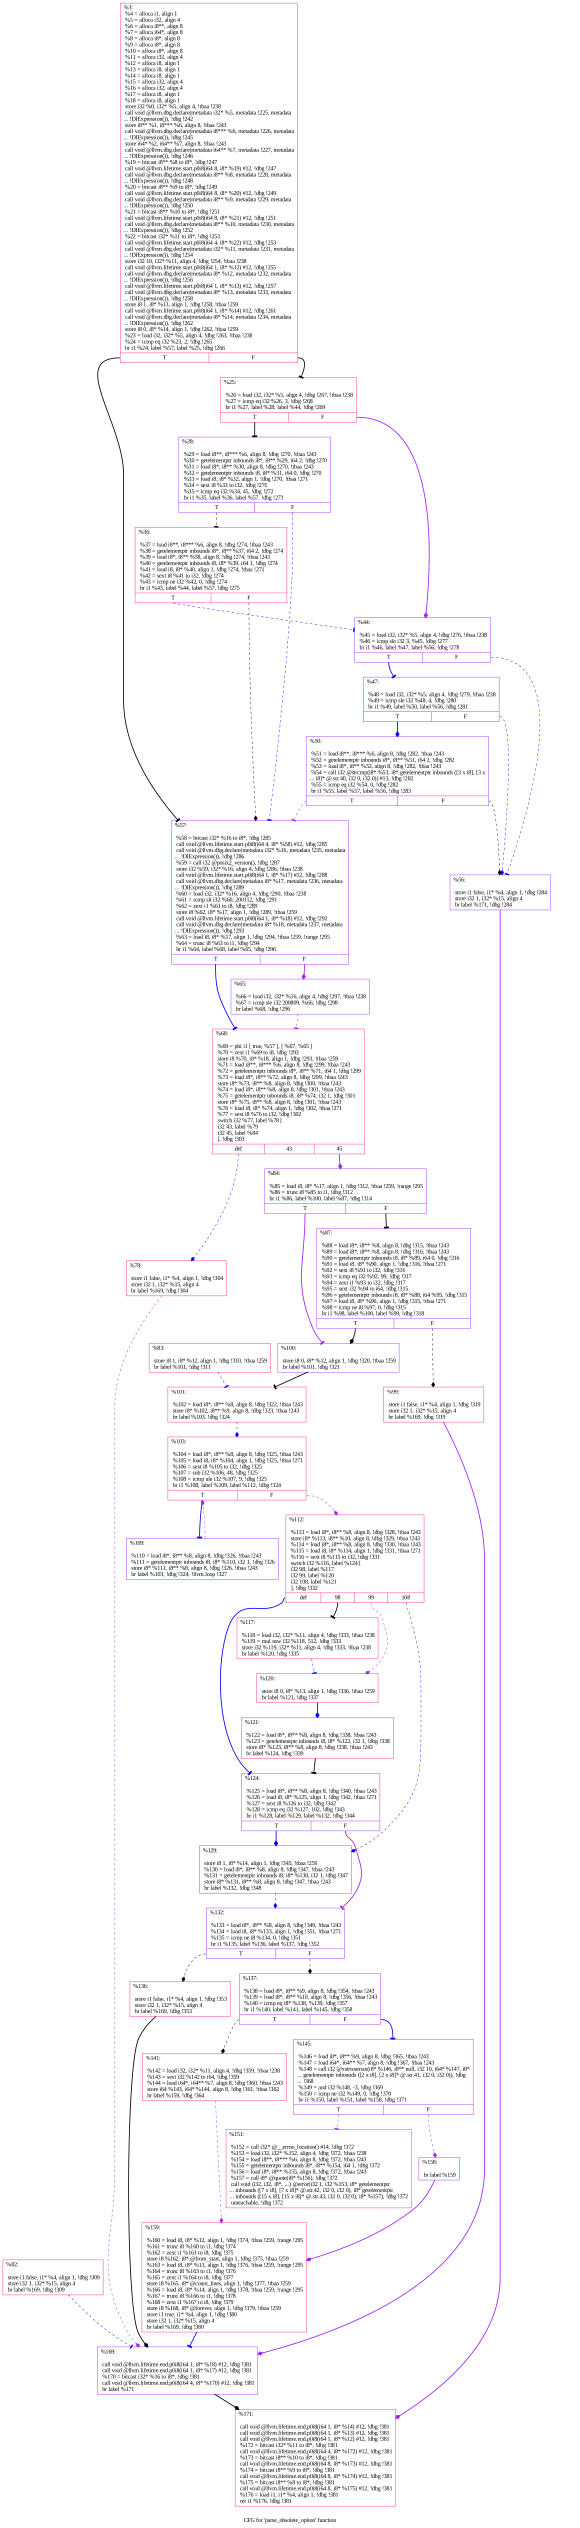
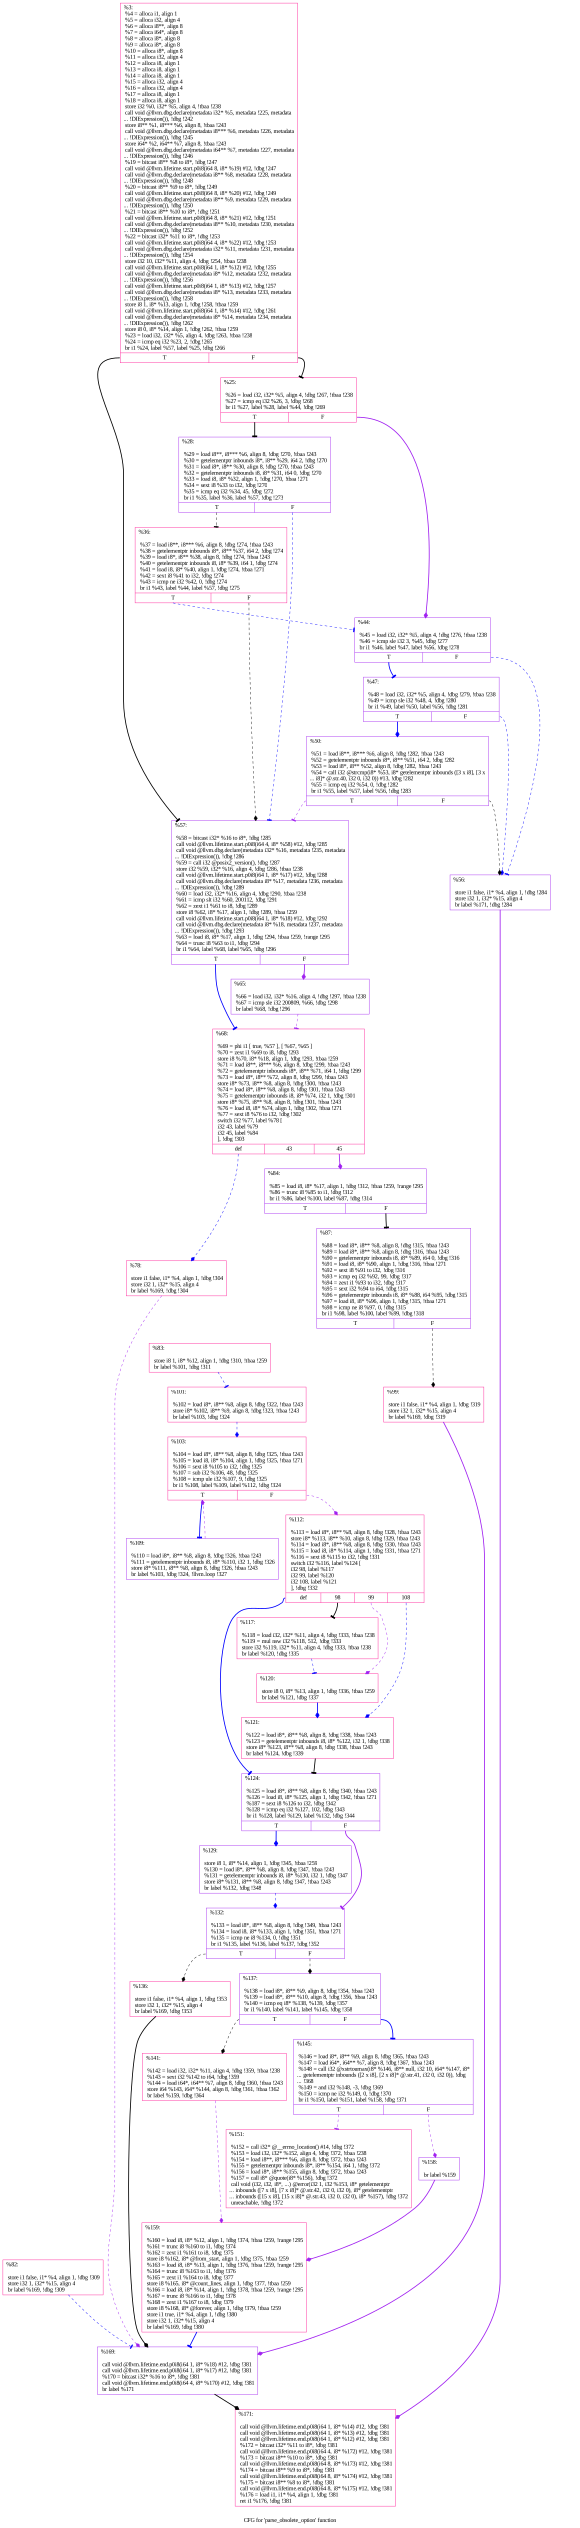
  digraph {
    fontname="Liberation Serif"
    label="CFG for 'parse_obsolete_option' function"
    node [color=deeppink fontname="Liberation Serif" shape=record]
    edge [arrowhead=diamond color=blue fontname="Liberation Serif" style=bold]
    n1 [label="{%3:\l  %4 = alloca i1, align 1\l  %5 = alloca i32, align 4\l  %6 = alloca i8**, align 8\l  %7 = alloca i64*, align 8\l  %8 = alloca i8*, align 8\l  %9 = alloca i8*, align 8\l  %10 = alloca i8*, align 8\l  %11 = alloca i32, align 4\l  %12 = alloca i8, align 1\l  %13 = alloca i8, align 1\l  %14 = alloca i8, align 1\l  %15 = alloca i32, align 4\l  %16 = alloca i32, align 4\l  %17 = alloca i8, align 1\l  %18 = alloca i8, align 1\l  store i32 %0, i32* %5, align 4, !tbaa !238\l  call void @llvm.dbg.declare(metadata i32* %5, metadata !225, metadata\l... !DIExpression()), !dbg !242\l  store i8** %1, i8*** %6, align 8, !tbaa !243\l  call void @llvm.dbg.declare(metadata i8*** %6, metadata !226, metadata\l... !DIExpression()), !dbg !245\l  store i64* %2, i64** %7, align 8, !tbaa !243\l  call void @llvm.dbg.declare(metadata i64** %7, metadata !227, metadata\l... !DIExpression()), !dbg !246\l  %19 = bitcast i8** %8 to i8*, !dbg !247\l  call void @llvm.lifetime.start.p0i8(i64 8, i8* %19) #12, !dbg !247\l  call void @llvm.dbg.declare(metadata i8** %8, metadata !228, metadata\l... !DIExpression()), !dbg !248\l  %20 = bitcast i8** %9 to i8*, !dbg !249\l  call void @llvm.lifetime.start.p0i8(i64 8, i8* %20) #12, !dbg !249\l  call void @llvm.dbg.declare(metadata i8** %9, metadata !229, metadata\l... !DIExpression()), !dbg !250\l  %21 = bitcast i8** %10 to i8*, !dbg !251\l  call void @llvm.lifetime.start.p0i8(i64 8, i8* %21) #12, !dbg !251\l  call void @llvm.dbg.declare(metadata i8** %10, metadata !230, metadata\l... !DIExpression()), !dbg !252\l  %22 = bitcast i32* %11 to i8*, !dbg !253\l  call void @llvm.lifetime.start.p0i8(i64 4, i8* %22) #12, !dbg !253\l  call void @llvm.dbg.declare(metadata i32* %11, metadata !231, metadata\l... !DIExpression()), !dbg !254\l  store i32 10, i32* %11, align 4, !dbg !254, !tbaa !238\l  call void @llvm.lifetime.start.p0i8(i64 1, i8* %12) #12, !dbg !255\l  call void @llvm.dbg.declare(metadata i8* %12, metadata !232, metadata\l... !DIExpression()), !dbg !256\l  call void @llvm.lifetime.start.p0i8(i64 1, i8* %13) #12, !dbg !257\l  call void @llvm.dbg.declare(metadata i8* %13, metadata !233, metadata\l... !DIExpression()), !dbg !258\l  store i8 1, i8* %13, align 1, !dbg !258, !tbaa !259\l  call void @llvm.lifetime.start.p0i8(i64 1, i8* %14) #12, !dbg !261\l  call void @llvm.dbg.declare(metadata i8* %14, metadata !234, metadata\l... !DIExpression()), !dbg !262\l  store i8 0, i8* %14, align 1, !dbg !262, !tbaa !259\l  %23 = load i32, i32* %5, align 4, !dbg !263, !tbaa !238\l  %24 = icmp eq i32 %23, 2, !dbg !265\l  br i1 %24, label %57, label %25, !dbg !266\l|{<s0>T|<s1>F}}"]
    n2 [color=purple label="{%57:\l\l  %58 = bitcast i32* %16 to i8*, !dbg !285\l  call void @llvm.lifetime.start.p0i8(i64 4, i8* %58) #12, !dbg !285\l  call void @llvm.dbg.declare(metadata i32* %16, metadata !235, metadata\l... !DIExpression()), !dbg !286\l  %59 = call i32 @posix2_version(), !dbg !287\l  store i32 %59, i32* %16, align 4, !dbg !286, !tbaa !238\l  call void @llvm.lifetime.start.p0i8(i64 1, i8* %17) #12, !dbg !288\l  call void @llvm.dbg.declare(metadata i8* %17, metadata !236, metadata\l... !DIExpression()), !dbg !289\l  %60 = load i32, i32* %16, align 4, !dbg !290, !tbaa !238\l  %61 = icmp slt i32 %60, 200112, !dbg !291\l  %62 = zext i1 %61 to i8, !dbg !289\l  store i8 %62, i8* %17, align 1, !dbg !289, !tbaa !259\l  call void @llvm.lifetime.start.p0i8(i64 1, i8* %18) #12, !dbg !292\l  call void @llvm.dbg.declare(metadata i8* %18, metadata !237, metadata\l... !DIExpression()), !dbg !293\l  %63 = load i8, i8* %17, align 1, !dbg !294, !tbaa !259, !range !295\l  %64 = trunc i8 %63 to i1, !dbg !294\l  br i1 %64, label %68, label %65, !dbg !296\l|{<s0>T|<s1>F}}"]
    n3 [label="{%25:\l\l  %26 = load i32, i32* %5, align 4, !dbg !267, !tbaa !238\l  %27 = icmp eq i32 %26, 3, !dbg !268\l  br i1 %27, label %28, label %44, !dbg !269\l|{<s0>T|<s1>F}}"]
    n4 [label="{%68:\l\l  %69 = phi i1 [ true, %57 ], [ %67, %65 ]\l  %70 = zext i1 %69 to i8, !dbg !293\l  store i8 %70, i8* %18, align 1, !dbg !293, !tbaa !259\l  %71 = load i8**, i8*** %6, align 8, !dbg !299, !tbaa !243\l  %72 = getelementptr inbounds i8*, i8** %71, i64 1, !dbg !299\l  %73 = load i8*, i8** %72, align 8, !dbg !299, !tbaa !243\l  store i8* %73, i8** %8, align 8, !dbg !300, !tbaa !243\l  %74 = load i8*, i8** %8, align 8, !dbg !301, !tbaa !243\l  %75 = getelementptr inbounds i8, i8* %74, i32 1, !dbg !301\l  store i8* %75, i8** %8, align 8, !dbg !301, !tbaa !243\l  %76 = load i8, i8* %74, align 1, !dbg !302, !tbaa !271\l  %77 = sext i8 %76 to i32, !dbg !302\l  switch i32 %77, label %78 [\l    i32 43, label %79\l    i32 45, label %84\l  ], !dbg !303\l|{<s0>def|<s1>43|<s2>45}}"]
    n5 [color=purple label="{%65:\l\l  %66 = load i32, i32* %16, align 4, !dbg !297, !tbaa !238\l  %67 = icmp sle i32 200809, %66, !dbg !298\l  br label %68, !dbg !296\l}"]
    n6 [color=purple label="{%28:\l\l  %29 = load i8**, i8*** %6, align 8, !dbg !270, !tbaa !243\l  %30 = getelementptr inbounds i8*, i8** %29, i64 2, !dbg !270\l  %31 = load i8*, i8** %30, align 8, !dbg !270, !tbaa !243\l  %32 = getelementptr inbounds i8, i8* %31, i64 0, !dbg !270\l  %33 = load i8, i8* %32, align 1, !dbg !270, !tbaa !271\l  %34 = sext i8 %33 to i32, !dbg !270\l  %35 = icmp eq i32 %34, 45, !dbg !272\l  br i1 %35, label %36, label %57, !dbg !273\l|{<s0>T|<s1>F}}"]
    n7 [color=purple label="{%44:\l\l  %45 = load i32, i32* %5, align 4, !dbg !276, !tbaa !238\l  %46 = icmp sle i32 3, %45, !dbg !277\l  br i1 %46, label %47, label %56, !dbg !278\l|{<s0>T|<s1>F}}"]
    n8 [label="{%78:\l\l  store i1 false, i1* %4, align 1, !dbg !304\l  store i32 1, i32* %15, align 4\l  br label %169, !dbg !304\l}"]
    n9 [color=purple label="{%84:\l\l  %85 = load i8, i8* %17, align 1, !dbg !312, !tbaa !259, !range !295\l  %86 = trunc i8 %85 to i1, !dbg !312\l  br i1 %86, label %100, label %87, !dbg !314\l|{<s0>T|<s1>F}}"]
    n10 [label="{%36:\l\l  %37 = load i8**, i8*** %6, align 8, !dbg !274, !tbaa !243\l  %38 = getelementptr inbounds i8*, i8** %37, i64 2, !dbg !274\l  %39 = load i8*, i8** %38, align 8, !dbg !274, !tbaa !243\l  %40 = getelementptr inbounds i8, i8* %39, i64 1, !dbg !274\l  %41 = load i8, i8* %40, align 1, !dbg !274, !tbaa !271\l  %42 = sext i8 %41 to i32, !dbg !274\l  %43 = icmp ne i32 %42, 0, !dbg !274\l  br i1 %43, label %44, label %57, !dbg !275\l|{<s0>T|<s1>F}}"]
    n11 [color=purple label="{%47:\l\l  %48 = load i32, i32* %5, align 4, !dbg !279, !tbaa !238\l  %49 = icmp sle i32 %48, 4, !dbg !280\l  br i1 %49, label %50, label %56, !dbg !281\l|{<s0>T|<s1>F}}"]
    n12 [color=purple label="{%56:\l\l  store i1 false, i1* %4, align 1, !dbg !284\l  store i32 1, i32* %15, align 4\l  br label %171, !dbg !284\l}"]
    n13 [color=purple label="{%50:\l\l  %51 = load i8**, i8*** %6, align 8, !dbg !282, !tbaa !243\l  %52 = getelementptr inbounds i8*, i8** %51, i64 2, !dbg !282\l  %53 = load i8*, i8** %52, align 8, !dbg !282, !tbaa !243\l  %54 = call i32 @strcmp(i8* %53, i8* getelementptr inbounds ([3 x i8], [3 x\l... i8]* @.str.40, i32 0, i32 0)) #13, !dbg !282\l  %55 = icmp eq i32 %54, 0, !dbg !282\l  br i1 %55, label %57, label %56, !dbg !283\l|{<s0>T|<s1>F}}"]
    n14 [label="{%171:\l\l  call void @llvm.lifetime.end.p0i8(i64 1, i8* %14) #12, !dbg !381\l  call void @llvm.lifetime.end.p0i8(i64 1, i8* %13) #12, !dbg !381\l  call void @llvm.lifetime.end.p0i8(i64 1, i8* %12) #12, !dbg !381\l  %172 = bitcast i32* %11 to i8*, !dbg !381\l  call void @llvm.lifetime.end.p0i8(i64 4, i8* %172) #12, !dbg !381\l  %173 = bitcast i8** %10 to i8*, !dbg !381\l  call void @llvm.lifetime.end.p0i8(i64 8, i8* %173) #12, !dbg !381\l  %174 = bitcast i8** %9 to i8*, !dbg !381\l  call void @llvm.lifetime.end.p0i8(i64 8, i8* %174) #12, !dbg !381\l  %175 = bitcast i8** %8 to i8*, !dbg !381\l  call void @llvm.lifetime.end.p0i8(i64 8, i8* %175) #12, !dbg !381\l  %176 = load i1, i1* %4, align 1, !dbg !381\l  ret i1 %176, !dbg !381\l}"]
    n15 [color=purple label="{%169:\l\l  call void @llvm.lifetime.end.p0i8(i64 1, i8* %18) #12, !dbg !381\l  call void @llvm.lifetime.end.p0i8(i64 1, i8* %17) #12, !dbg !381\l  %170 = bitcast i32* %16 to i8*, !dbg !381\l  call void @llvm.lifetime.end.p0i8(i64 4, i8* %170) #12, !dbg !381\l  br label %171\l}"]
-   n16 [color=purple label="{%100:\l\l  store i8 0, i8* %12, align 1, !dbg !320, !tbaa !259\l  br label %101, !dbg !321\l}"]
    n17 [color=purple label="{%87:\l\l  %88 = load i8*, i8** %8, align 8, !dbg !315, !tbaa !243\l  %89 = load i8*, i8** %8, align 8, !dbg !316, !tbaa !243\l  %90 = getelementptr inbounds i8, i8* %89, i64 0, !dbg !316\l  %91 = load i8, i8* %90, align 1, !dbg !316, !tbaa !271\l  %92 = sext i8 %91 to i32, !dbg !316\l  %93 = icmp eq i32 %92, 99, !dbg !317\l  %94 = zext i1 %93 to i32, !dbg !317\l  %95 = sext i32 %94 to i64, !dbg !315\l  %96 = getelementptr inbounds i8, i8* %88, i64 %95, !dbg !315\l  %97 = load i8, i8* %96, align 1, !dbg !315, !tbaa !271\l  %98 = icmp ne i8 %97, 0, !dbg !315\l  br i1 %98, label %100, label %99, !dbg !318\l|{<s0>T|<s1>F}}"]
    n18 [label="{%83:\l\l  store i8 1, i8* %12, align 1, !dbg !310, !tbaa !259\l  br label %101, !dbg !311\l}"]
    n19 [label="{%101:\l\l  %102 = load i8*, i8** %8, align 8, !dbg !322, !tbaa !243\l  store i8* %102, i8** %9, align 8, !dbg !323, !tbaa !243\l  br label %103, !dbg !324\l}"]
    n20 [label="{%82:\l\l  store i1 false, i1* %4, align 1, !dbg !309\l  store i32 1, i32* %15, align 4\l  br label %169, !dbg !309\l}"]
    n21 [label="{%99:\l\l  store i1 false, i1* %4, align 1, !dbg !319\l  store i32 1, i32* %15, align 4\l  br label %169, !dbg !319\l}"]
    n22 [label="{%103:\l\l  %104 = load i8*, i8** %8, align 8, !dbg !325, !tbaa !243\l  %105 = load i8, i8* %104, align 1, !dbg !325, !tbaa !271\l  %106 = sext i8 %105 to i32, !dbg !325\l  %107 = sub i32 %106, 48, !dbg !325\l  %108 = icmp ule i32 %107, 9, !dbg !325\l  br i1 %108, label %109, label %112, !dbg !324\l|{<s0>T|<s1>F}}"]
    n23 [color=purple label="{%109:\l\l  %110 = load i8*, i8** %8, align 8, !dbg !326, !tbaa !243\l  %111 = getelementptr inbounds i8, i8* %110, i32 1, !dbg !326\l  store i8* %111, i8** %8, align 8, !dbg !326, !tbaa !243\l  br label %103, !dbg !324, !llvm.loop !327\l}"]
    n24 [label="{%112:\l\l  %113 = load i8*, i8** %8, align 8, !dbg !328, !tbaa !243\l  store i8* %113, i8** %10, align 8, !dbg !329, !tbaa !243\l  %114 = load i8*, i8** %8, align 8, !dbg !330, !tbaa !243\l  %115 = load i8, i8* %114, align 1, !dbg !331, !tbaa !271\l  %116 = sext i8 %115 to i32, !dbg !331\l  switch i32 %116, label %124 [\l    i32 98, label %117\l    i32 99, label %120\l    i32 108, label %121\l  ], !dbg !332\l|{<s0>def|<s1>98|<s2>99|<s3>108}}"]
-   n25 [color=purple label="{%124:\l\l  %125 = load i8*, i8** %8, align 8, !dbg !340, !tbaa !243\l  %126 = load i8, i8* %125, align 1, !dbg !342, !tbaa !271\l  %127 = sext i8 %126 to i32, !dbg !342\l  %128 = icmp eq i32 %127, 102, !dbg !343\l  br i1 %128, label %129, label %132, !dbg !344\l|{<s0>T|<s1>F}}"]
+   n25 [color=purple label="{%124:\l\l  %125 = load i8*, i8** %8, align 8, !dbg !340, !tbaa !243\l  %126 = load i8, i8* %125, align 1, !dbg !342, !tbaa !271\l  %187 = sext i8 %126 to i32, !dbg !342\l  %128 = icmp eq i32 %127, 102, !dbg !343\l  br i1 %128, label %129, label %132, !dbg !344\l|{<s0>T|<s1>F}}"]
    n26 [label="{%117:\l\l  %118 = load i32, i32* %11, align 4, !dbg !333, !tbaa !238\l  %119 = mul nsw i32 %118, 512, !dbg !333\l  store i32 %119, i32* %11, align 4, !dbg !333, !tbaa !238\l  br label %120, !dbg !335\l}"]
    n27 [label="{%120:\l\l  store i8 0, i8* %13, align 1, !dbg !336, !tbaa !259\l  br label %121, !dbg !337\l}"]
    n28 [label="{%121:\l\l  %122 = load i8*, i8** %8, align 8, !dbg !338, !tbaa !243\l  %123 = getelementptr inbounds i8, i8* %122, i32 1, !dbg !338\l  store i8* %123, i8** %8, align 8, !dbg !338, !tbaa !243\l  br label %124, !dbg !339\l}"]
    n29 [color=purple label="{%129:\l\l  store i8 1, i8* %14, align 1, !dbg !345, !tbaa !259\l  %130 = load i8*, i8** %8, align 8, !dbg !347, !tbaa !243\l  %131 = getelementptr inbounds i8, i8* %130, i32 1, !dbg !347\l  store i8* %131, i8** %8, align 8, !dbg !347, !tbaa !243\l  br label %132, !dbg !348\l}"]
    n30 [color=purple label="{%132:\l\l  %133 = load i8*, i8** %8, align 8, !dbg !349, !tbaa !243\l  %134 = load i8, i8* %133, align 1, !dbg !351, !tbaa !271\l  %135 = icmp ne i8 %134, 0, !dbg !351\l  br i1 %135, label %136, label %137, !dbg !352\l|{<s0>T|<s1>F}}"]
    n31 [label="{%136:\l\l  store i1 false, i1* %4, align 1, !dbg !353\l  store i32 1, i32* %15, align 4\l  br label %169, !dbg !353\l}"]
    n32 [color=purple label="{%137:\l\l  %138 = load i8*, i8** %9, align 8, !dbg !354, !tbaa !243\l  %139 = load i8*, i8** %10, align 8, !dbg !356, !tbaa !243\l  %140 = icmp eq i8* %138, %139, !dbg !357\l  br i1 %140, label %141, label %145, !dbg !358\l|{<s0>T|<s1>F}}"]
    n33 [label="{%141:\l\l  %142 = load i32, i32* %11, align 4, !dbg !359, !tbaa !238\l  %143 = sext i32 %142 to i64, !dbg !359\l  %144 = load i64*, i64** %7, align 8, !dbg !360, !tbaa !243\l  store i64 %143, i64* %144, align 8, !dbg !361, !tbaa !362\l  br label %159, !dbg !364\l}"]
    n34 [color=purple label="{%145:\l\l  %146 = load i8*, i8** %9, align 8, !dbg !365, !tbaa !243\l  %147 = load i64*, i64** %7, align 8, !dbg !367, !tbaa !243\l  %148 = call i32 @xstrtoumax(i8* %146, i8** null, i32 10, i64* %147, i8*\l... getelementptr inbounds ([2 x i8], [2 x i8]* @.str.41, i32 0, i32 0)), !dbg\l... !368\l  %149 = and i32 %148, -3, !dbg !369\l  %150 = icmp ne i32 %149, 0, !dbg !370\l  br i1 %150, label %151, label %158, !dbg !371\l|{<s0>T|<s1>F}}"]
    n35 [label="{%159:\l\l  %160 = load i8, i8* %12, align 1, !dbg !374, !tbaa !259, !range !295\l  %161 = trunc i8 %160 to i1, !dbg !374\l  %162 = zext i1 %161 to i8, !dbg !375\l  store i8 %162, i8* @from_start, align 1, !dbg !375, !tbaa !259\l  %163 = load i8, i8* %13, align 1, !dbg !376, !tbaa !259, !range !295\l  %164 = trunc i8 %163 to i1, !dbg !376\l  %165 = zext i1 %164 to i8, !dbg !377\l  store i8 %165, i8* @count_lines, align 1, !dbg !377, !tbaa !259\l  %166 = load i8, i8* %14, align 1, !dbg !378, !tbaa !259, !range !295\l  %167 = trunc i8 %166 to i1, !dbg !378\l  %168 = zext i1 %167 to i8, !dbg !379\l  store i8 %168, i8* @forever, align 1, !dbg !379, !tbaa !259\l  store i1 true, i1* %4, align 1, !dbg !380\l  store i32 1, i32* %15, align 4\l  br label %169, !dbg !380\l}"]
    n36 [label="{%151:\l\l  %152 = call i32* @__errno_location() #14, !dbg !372\l  %153 = load i32, i32* %152, align 4, !dbg !372, !tbaa !238\l  %154 = load i8**, i8*** %6, align 8, !dbg !372, !tbaa !243\l  %155 = getelementptr inbounds i8*, i8** %154, i64 1, !dbg !372\l  %156 = load i8*, i8** %155, align 8, !dbg !372, !tbaa !243\l  %157 = call i8* @quote(i8* %156), !dbg !372\l  call void (i32, i32, i8*, ...) @error(i32 1, i32 %153, i8* getelementptr\l... inbounds ([7 x i8], [7 x i8]* @.str.42, i32 0, i32 0), i8* getelementptr\l... inbounds ([15 x i8], [15 x i8]* @.str.43, i32 0, i32 0), i8* %157), !dbg !372\l  unreachable, !dbg !372\l}"]
    n37 [color=purple label="{%158:\l\l  br label %159\l}"]
    n1 -> n2 [arrowhead=tee color=black tailport=s0]
    n1 -> n3 [arrowhead=tee color=black tailport=s1]
    n2 -> n4 [arrowhead=tee tailport=s0]
    n2 -> n5 [color=purple tailport=s1]
    n3 -> n6 [arrowhead=tee color=black tailport=s0]
    n3 -> n7 [color=purple tailport=s1]
    n4 -> n8 [style=dashed tailport=s0]
    n4 -> n9 [color=purple tailport=s2]
    n5 -> n4 [arrowhead=tee color=purple style=dashed]
    n6 -> n2 [arrowhead=tee style=dashed tailport=s1]
    n6 -> n10 [arrowhead=tee color=black style=dashed tailport=s0]
    n7 -> n11 [arrowhead=tee tailport=s0]
    n7 -> n12 [arrowhead=tee style=dashed tailport=s1]
    n8 -> n15 [color=purple style=dashed]
-   n9 -> n16 [arrowhead=tee color=purple tailport=s0]
    n9 -> n17 [arrowhead=tee color=black tailport=s1]
    n10 -> n2 [color=black style=dashed tailport=s1]
    n10 -> n7 [arrowhead=tee style=dashed tailport=s0]
    n11 -> n12 [style=dashed tailport=s1]
    n11 -> n13 [tailport=s0]
    n12 -> n14 [color=purple]
    n13 -> n2 [arrowhead=tee color=purple style=dashed tailport=s0]
    n13 -> n12 [color=black style=dashed tailport=s1]
    n15 -> n14 [color=black]
-   n16 -> n19 [arrowhead=tee color=black]
-   n17 -> n16 [color=black tailport=s0]
    n17 -> n21 [color=black style=dashed tailport=s1]
    n18 -> n19 [arrowhead=tee style=dashed]
    n19 -> n22 [style=dashed]
    n20 -> n15 [arrowhead=tee style=dashed]
    n21 -> n15 [color=purple]
    n22 -> n23 [arrowhead=tee tailport=s0]
    n22 -> n24 [color=purple style=dashed tailport=s1]
    n23 -> n22 [color=purple style=dashed]
    n24 -> n25 [arrowhead=tee tailport=s0]
    n24 -> n26 [arrowhead=tee color=black tailport=s1]
    n24 -> n27 [color=purple style=dashed tailport=s2]
-   n24 -> n29 [style=dashed tailport=s3]
+   n24 -> n28 [style=dashed tailport=s3]
    n25 -> n29 [tailport=s0]
    n25 -> n30 [arrowhead=tee color=purple tailport=s1]
    n26 -> n27 [arrowhead=tee style=dashed]
    n27 -> n28
    n28 -> n25 [arrowhead=tee color=black]
    n29 -> n30 [style=dashed]
    n30 -> n31 [color=black style=dashed tailport=s0]
    n30 -> n32 [color=black style=dashed tailport=s1]
    n31 -> n15 [color=black]
    n32 -> n33 [color=black style=dashed tailport=s0]
    n32 -> n34 [arrowhead=tee tailport=s1]
    n33 -> n35 [color=purple style=dashed]
    n34 -> n36 [arrowhead=tee color=purple style=dashed tailport=s0]
    n34 -> n37 [color=purple style=dashed tailport=s1]
    n35 -> n15 [arrowhead=tee]
    n37 -> n35 [color=purple]
  }
